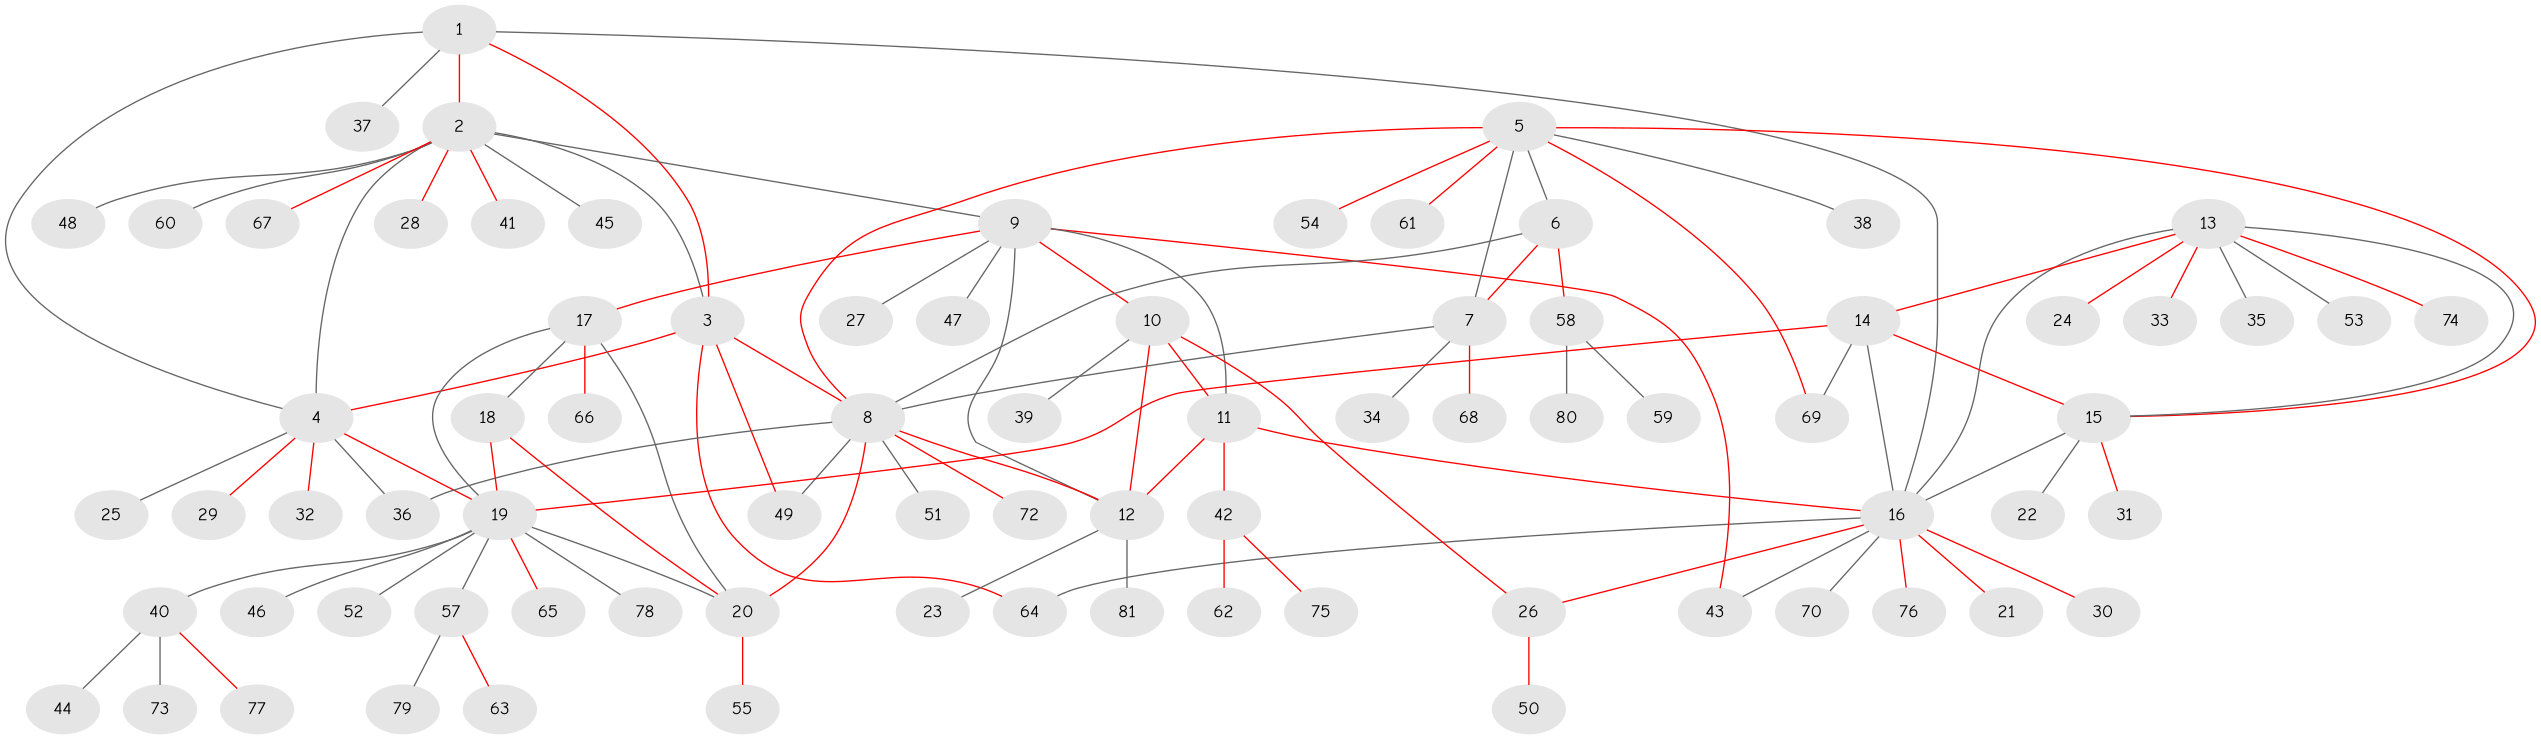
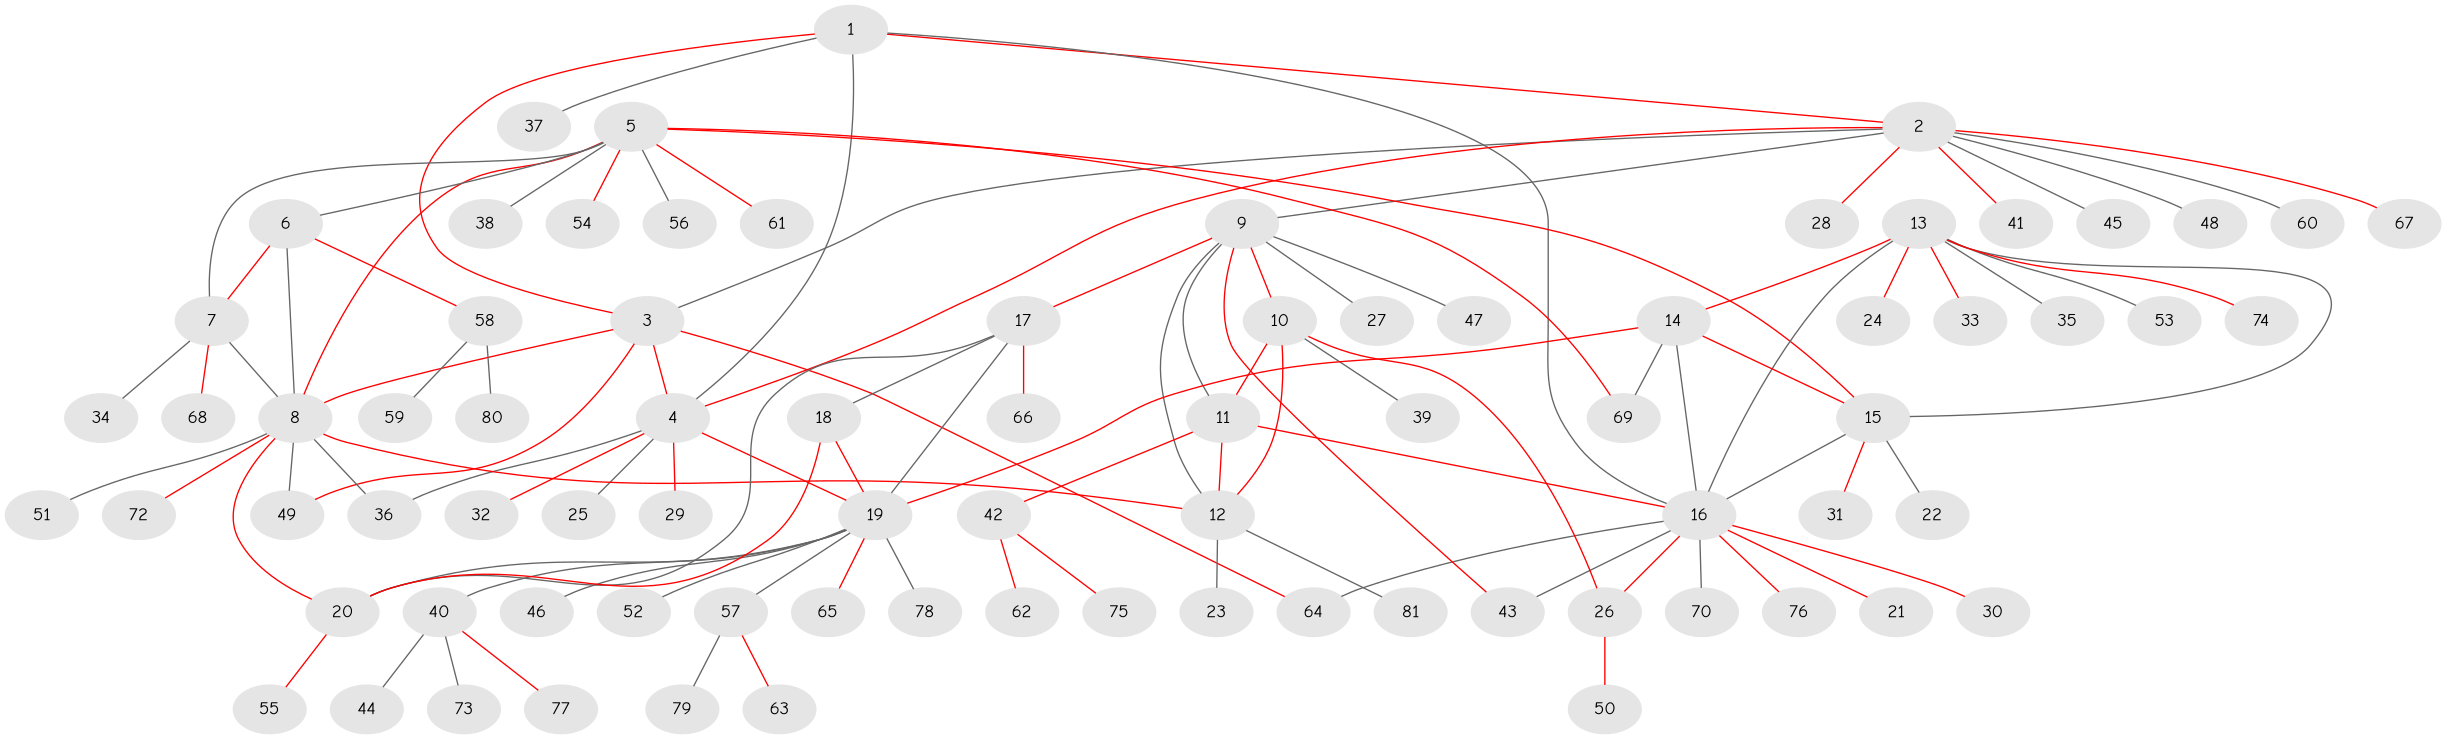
  graph {
    fontname="Comic Neue"
    node [color=gray90 fontname="Comic Neue" style=filled]
    edge [color=red fontname="Comic Neue"]
    1
    2
    3
    4
    16
    37
    9
    28
    41
    45
    48
    60
    67
    8
    49
    64
    19
    25
    29
    32
    36
    43
    26
    21
    30
    70
    76
    12
    10
    11
    17
    27
    47
    20
    51
    72
    40
    46
    52
    57
    65
    78
    5
    6
    7
    15
    38
    54
+   56
    61
    69
    58
    34
    68
    22
    31
    80
    59
    23
    n60 [label=81]
    55
    39
    42
    18
    66
    50
    62
    75
    13
    14
    24
    33
    35
    53
    74
    44
    73
    77
    63
    79
    1 -- 2
    1 -- 3
    1 -- 4 [color=gray40]
    1 -- 16 [color=gray40]
    1 -- 37 [color=gray40]
    2 -- 3 [color=gray40]
-   2 -- 4 [color=gray40]
+   2 -- 4
    2 -- 9 [color=gray40]
    2 -- 28
    2 -- 41
    2 -- 45 [color=gray40]
    2 -- 48 [color=gray40]
    2 -- 60 [color=gray40]
    2 -- 67
    3 -- 4
    3 -- 8
    3 -- 49
    3 -- 64
    4 -- 19
    4 -- 25 [color=gray40]
    4 -- 29
    4 -- 32
    4 -- 36 [color=gray40]
    16 -- 64 [color=gray40]
    16 -- 43 [color=gray40]
    16 -- 26
    16 -- 21
    16 -- 30
    16 -- 70 [color=gray40]
    16 -- 76
    9 -- 43
    9 -- 12 [color=gray40]
    9 -- 10
    9 -- 11 [color=gray40]
    9 -- 17
    9 -- 27 [color=gray40]
    9 -- 47 [color=gray40]
    8 -- 49 [color=gray40]
    8 -- 36 [color=gray40]
    8 -- 12
    8 -- 20
    8 -- 51 [color=gray40]
    8 -- 72
    19 -- 20 [color=gray40]
    19 -- 40 [color=gray40]
    19 -- 46 [color=gray40]
    19 -- 52 [color=gray40]
    19 -- 57 [color=gray40]
    19 -- 65
    19 -- 78 [color=gray40]
    26 -- 50
    12 -- 23 [color=gray40]
    12 -- n60 [color=gray40]
    10 -- 26
    10 -- 12
    10 -- 11
    10 -- 39 [color=gray40]
    11 -- 16
    11 -- 12
    11 -- 42
    17 -- 19 [color=gray40]
    17 -- 20 [color=gray40]
    17 -- 18 [color=gray40]
    17 -- 66
    20 -- 55
    40 -- 44 [color=gray40]
    40 -- 73 [color=gray40]
    40 -- 77
    57 -- 63
    57 -- 79 [color=gray40]
    5 -- 8
    5 -- 6 [color=gray40]
    5 -- 7 [color=gray40]
    5 -- 15
    5 -- 38 [color=gray40]
    5 -- 54
+   5 -- 56 [color=gray40]
    5 -- 61
    5 -- 69
    6 -- 8 [color=gray40]
    6 -- 7
    6 -- 58
    7 -- 8 [color=gray40]
    7 -- 34 [color=gray40]
    7 -- 68
    15 -- 16 [color=gray40]
    15 -- 22 [color=gray40]
    15 -- 31
    58 -- 80 [color=gray40]
    58 -- 59 [color=gray40]
    42 -- 62
    42 -- 75
    18 -- 19
    18 -- 20
    13 -- 16 [color=gray40]
    13 -- 15 [color=gray40]
    13 -- 14
    13 -- 24
    13 -- 33
    13 -- 35 [color=gray40]
    13 -- 53 [color=gray40]
    13 -- 74
    14 -- 16 [color=gray40]
    14 -- 19
    14 -- 15
    14 -- 69 [color=gray40]
  }
